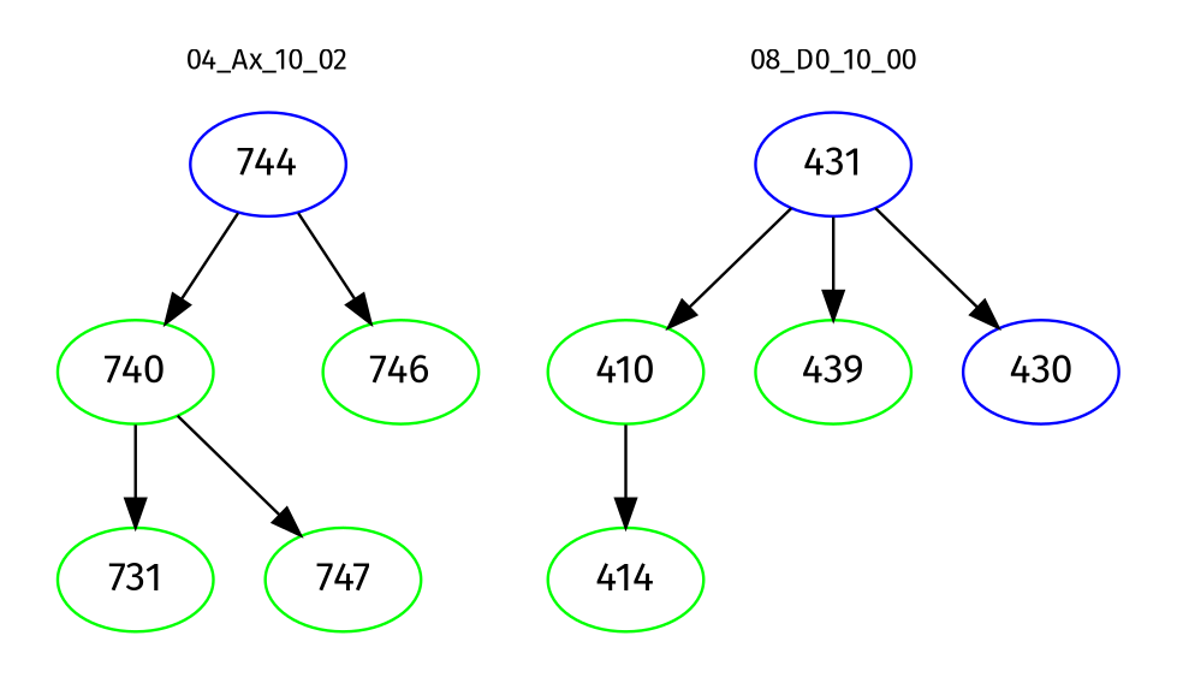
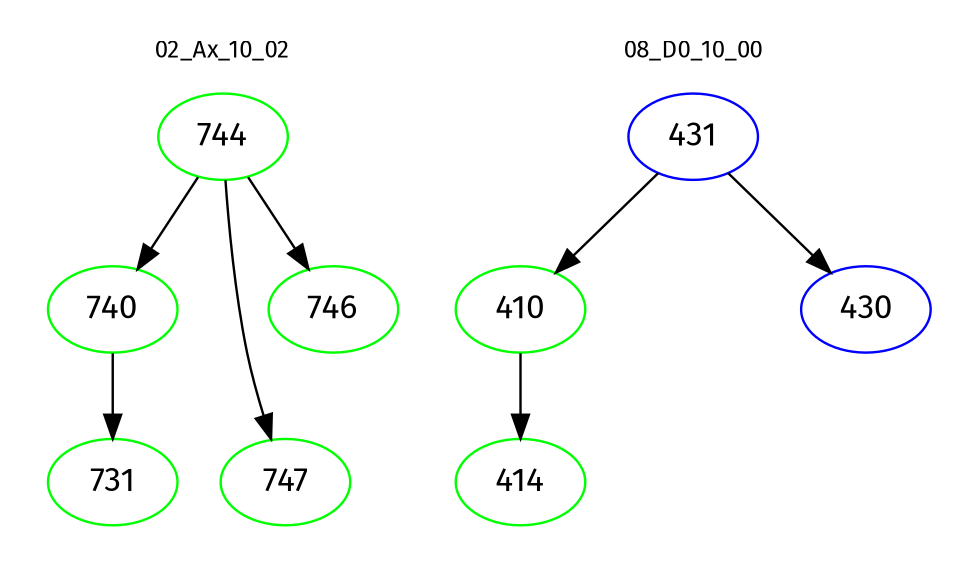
  digraph {
    fontname="Fira Sans"
    node [color=green fontname="Fira Sans"]
    edge [color=black fontname="Fira Sans"]
    n1 [label=740]
    n2 [label=731]
-   n3 [color=blue label=744]
+   n3 [label=744]
    n4 [label=747]
    n5 [label=746]
    n6 [color=blue label=431]
    n7 [label=410]
-   n8 [label=439]
    n9 [color=blue label=430]
    n10 [label=414]
    subgraph cluster_1 {
      color=white
      fontsize=10
-     label="04_Ax_10_02"
+     label="02_Ax_10_02"
      n1
      n2
      n3
      n4
      n5
    }
    subgraph cluster_2 {
      color=white
      fontsize=10
      label="08_D0_10_00"
      n6
      n7
-     n8
      n9
      n10
    }
    n1 -> n2
-   n1 -> n4
+   n3 -> n4
    n3 -> n1
    n3 -> n5
    n6 -> n7
-   n6 -> n8
    n6 -> n9
    n7 -> n10
  }
